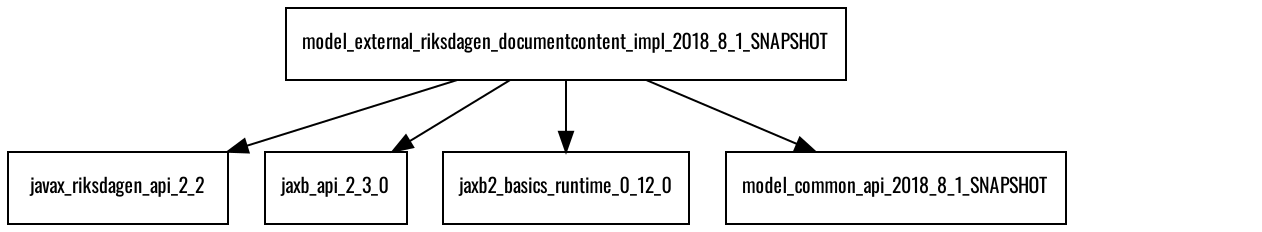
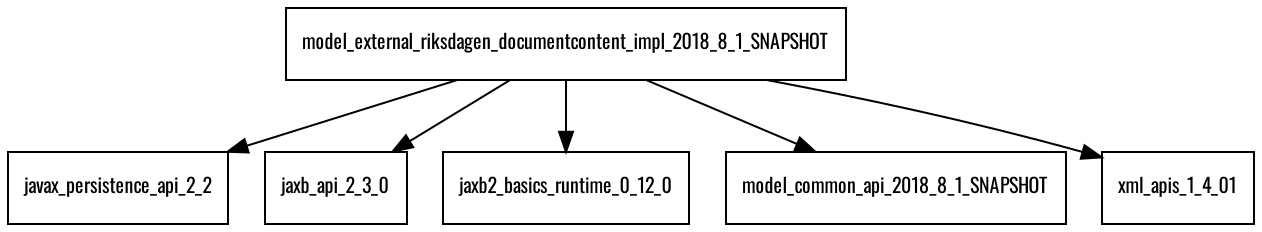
  digraph {
    fontname=Oswald
    node [fontname=Oswald fontsize=10.0 shape=box]
    edge [fontname=Oswald]
    model_external_riksdagen_documentcontent_impl_2018_8_1_SNAPSHOT
-   javax_persistence_api_2_2 [label=javax_riksdagen_api_2_2]
+   javax_persistence_api_2_2
    jaxb_api_2_3_0
    jaxb2_basics_runtime_0_12_0
    model_common_api_2018_8_1_SNAPSHOT
+   xml_apis_1_4_01
    model_external_riksdagen_documentcontent_impl_2018_8_1_SNAPSHOT -> javax_persistence_api_2_2
    model_external_riksdagen_documentcontent_impl_2018_8_1_SNAPSHOT -> jaxb_api_2_3_0
    model_external_riksdagen_documentcontent_impl_2018_8_1_SNAPSHOT -> jaxb2_basics_runtime_0_12_0
    model_external_riksdagen_documentcontent_impl_2018_8_1_SNAPSHOT -> model_common_api_2018_8_1_SNAPSHOT
+   model_external_riksdagen_documentcontent_impl_2018_8_1_SNAPSHOT -> xml_apis_1_4_01
  }
